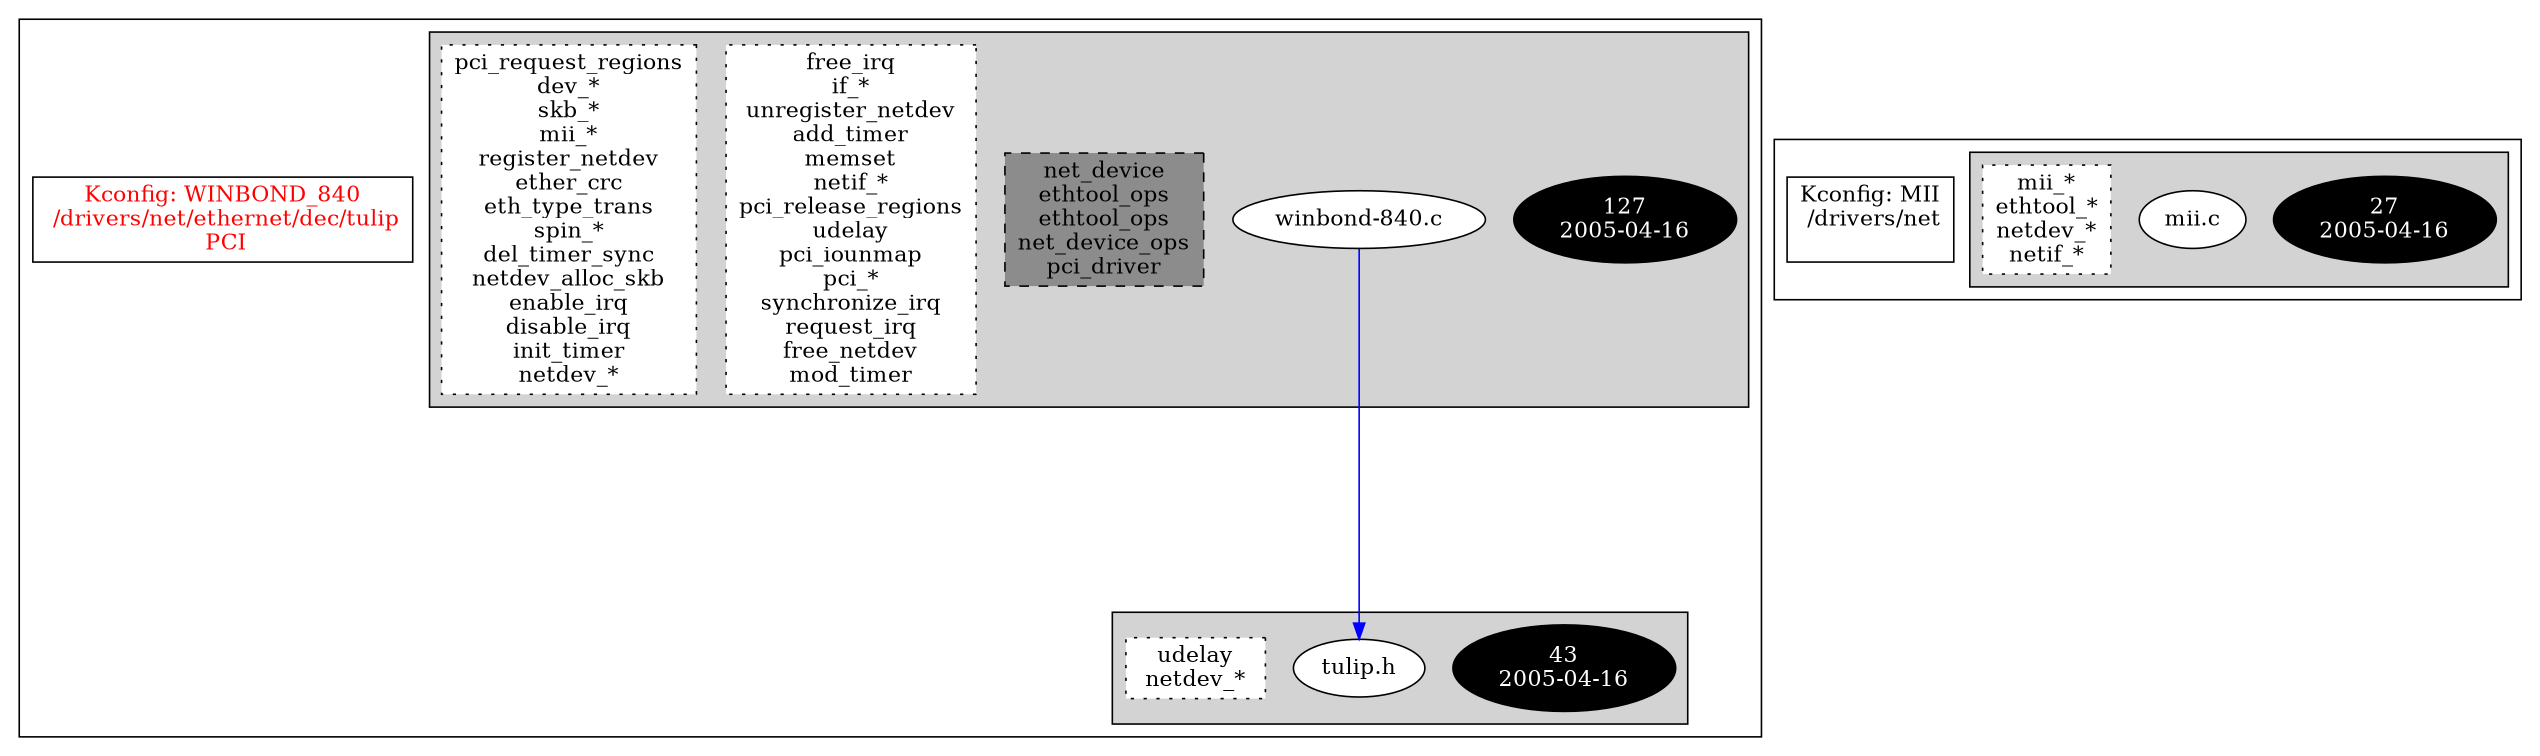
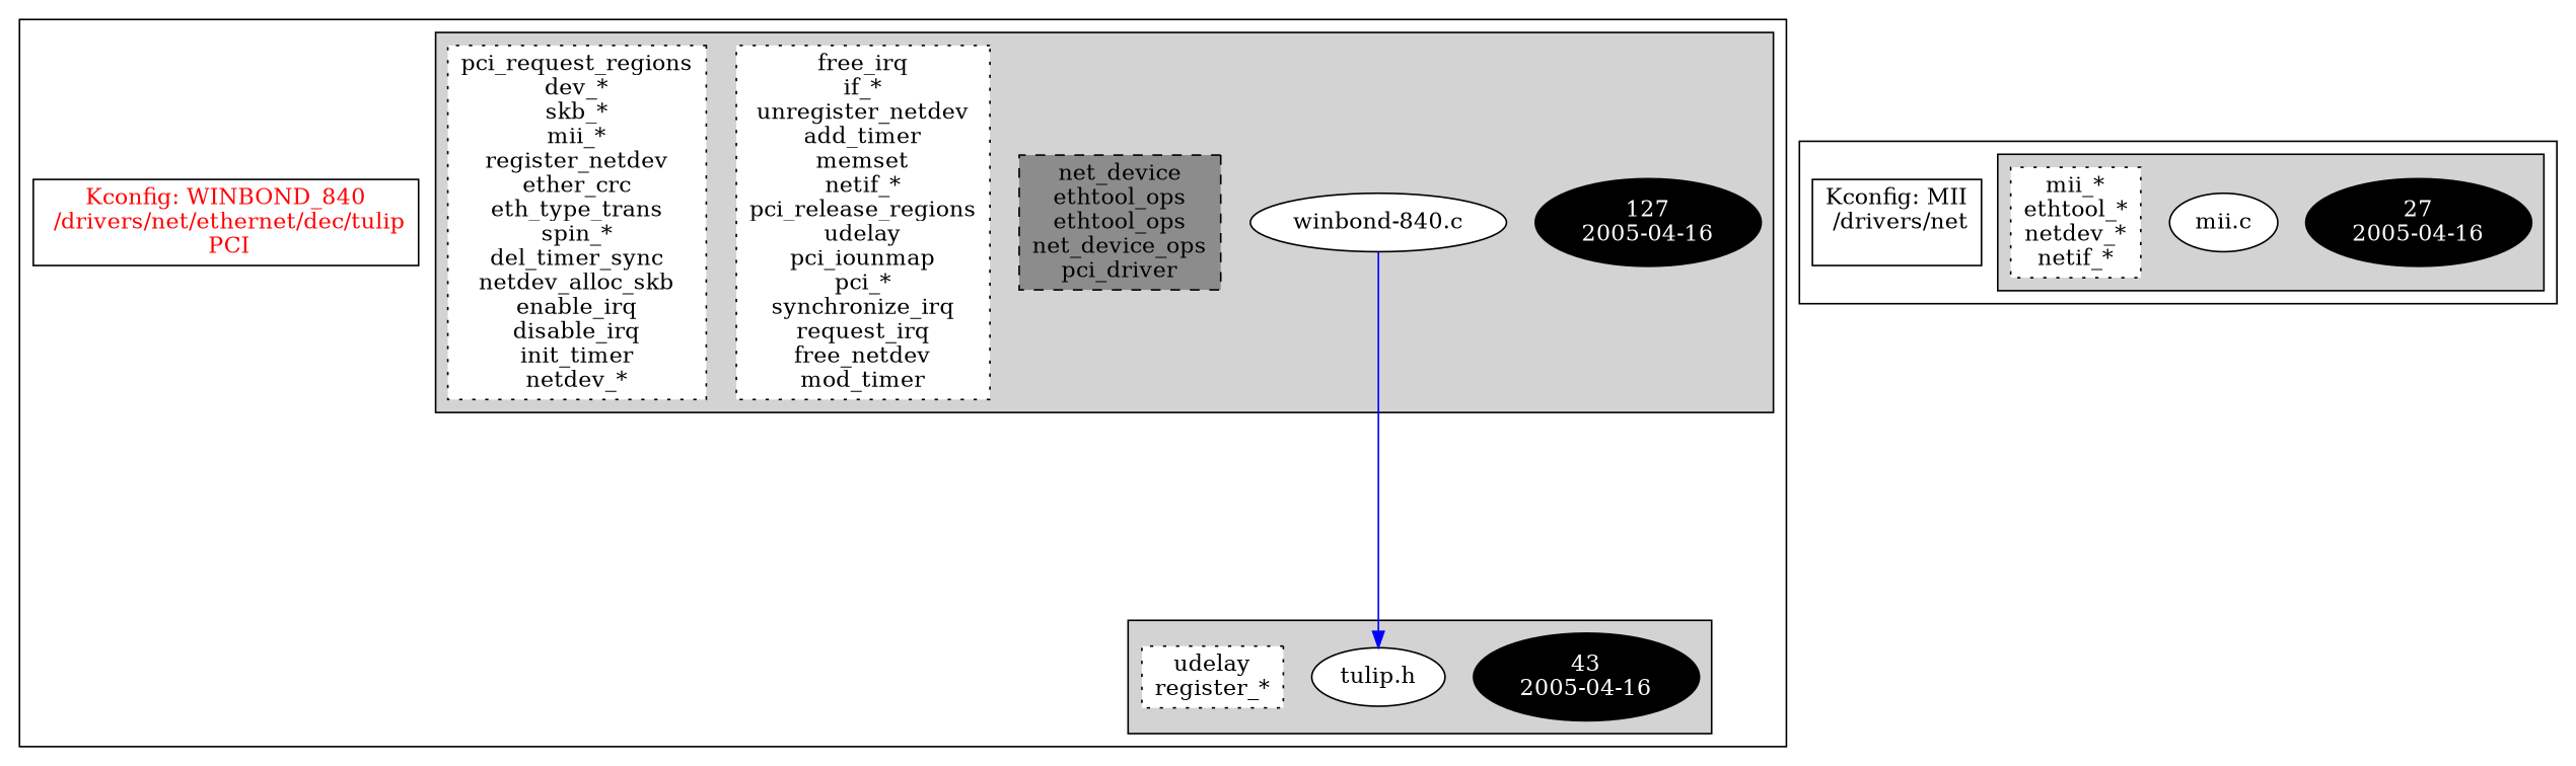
  digraph {
    ranksep=2
    splines=ortho
    node [fillcolor=white fontcolor=black style=filled shape=box]
    n1 [fillcolor=black fontcolor=white label="127\n2005-04-16" shape=""]
    n2 [label="winbond-840.c\n" shape=""]
    n3 [fillcolor=grey55 label="net_device\nethtool_ops\nethtool_ops\nnet_device_ops\npci_driver\n" style="filled,dashed"]
    n4 [label="free_irq\nif_*\nunregister_netdev\nadd_timer\nmemset\nnetif_*\npci_release_regions\nudelay\npci_iounmap\npci_*\nsynchronize_irq\nrequest_irq\nfree_netdev\nmod_timer\n" style="filled,dotted"]
    n5 [label="pci_request_regions\ndev_*\nskb_*\nmii_*\nregister_netdev\nether_crc\neth_type_trans\nspin_*\ndel_timer_sync\nnetdev_alloc_skb\nenable_irq\ndisable_irq\ninit_timer\nnetdev_*\n" style="filled,dotted"]
    n6 [fillcolor=black fontcolor=white label="43\n2005-04-16" shape=""]
    n7 [label="tulip.h\n" shape=""]
-   n8 [label="udelay\nnetdev_*\n" style="filled,dotted"]
+   n8 [label="udelay\nregister_*\n" style="filled,dotted"]
    n9 [fontcolor=red label="Kconfig: WINBOND_840\n /drivers/net/ethernet/dec/tulip\n  PCI " fillcolor="" style=""]
    n10 [fillcolor=black fontcolor=white label="27\n2005-04-16" shape=""]
    n11 [label="mii.c\n" shape=""]
    n12 [label="mii_*\nethtool_*\nnetdev_*\nnetif_*\n" style="filled,dotted"]
    n13 [label="Kconfig: MII\n /drivers/net\n " fillcolor="" fontcolor="" style=""]
    subgraph cluster_1 {
      n9
      subgraph cluster_2 {
        style=filled
        n1
        n2
        n3
        n4
        n5
      }
      subgraph cluster_3 {
        style=filled
        n6
        n7
        n8
      }
    }
    subgraph cluster_4 {
      n13
      subgraph cluster_5 {
        style=filled
        n10
        n11
        n12
      }
    }
    n2 -> n7 [color=blue]
  }
